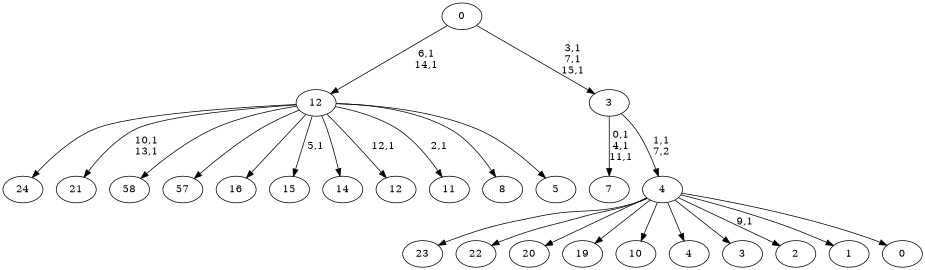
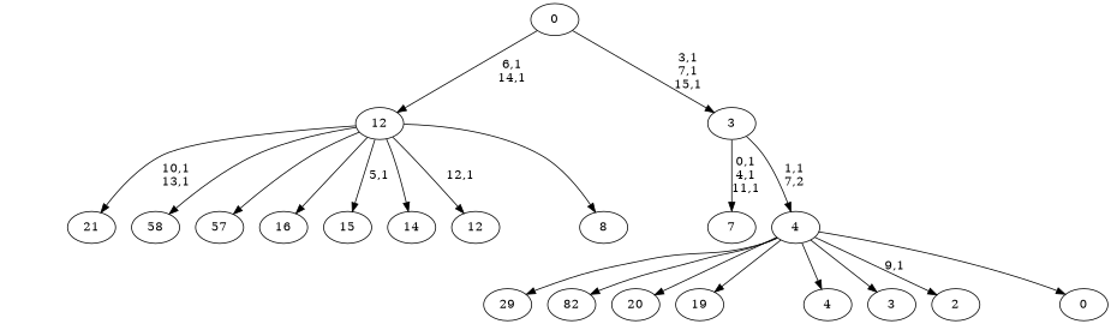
  digraph {
-   n1 [label=24]
-   n2 [label=23]
-   n3 [label=22]
+   n2 [label=29]
+   n3 [label=82]
    n4 [label=21]
    n5 [label=20]
    n6 [label=19]
    n7 [label=58]
    n8 [label=57]
    n9 [label=16]
    n10 [label=15]
    n11 [label=14]
    n12 [label=12]
-   n13 [label=11]
-   n14 [label=10]
    n15 [label=8]
    n16 [label=7]
-   n17 [label=5]
    12
    n19 [label=4]
    n20 [label=3]
    n21 [label=2]
-   n22 [label=1]
    n23 [label=0]
    4
    3
    0
-   12 -> n1
    12 -> n4 [label="10,1\n13,1"]
    12 -> n7
    12 -> n8
    12 -> n9
    12 -> n10 [label="5,1"]
    12 -> n11
    12 -> n12 [label="12,1"]
-   12 -> n13 [label="2,1"]
    12 -> n15
-   12 -> n17
    4 -> n2
    4 -> n3
    4 -> n5
    4 -> n6
-   4 -> n14
    4 -> n19
    4 -> n20
    4 -> n21 [label="9,1"]
-   4 -> n22
    4 -> n23
    3 -> n16 [label="0,1\n4,1\n11,1"]
    3 -> 4 [label="1,1\n7,2"]
    0 -> 12 [label="6,1\n14,1"]
    0 -> 3 [label="3,1\n7,1\n15,1"]
  }
